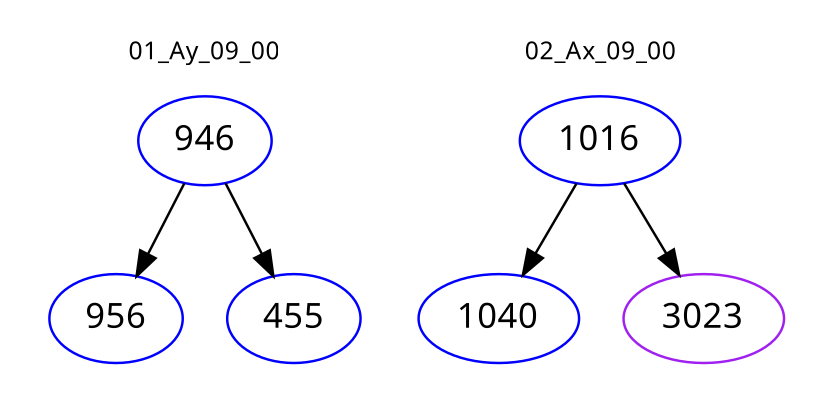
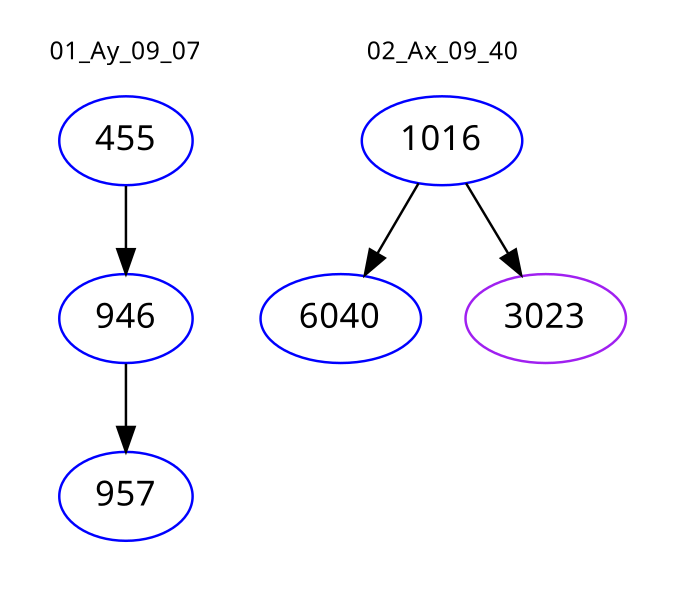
  digraph {
    fontname="Noto Sans"
    node [color=blue fontname="Noto Sans"]
    edge [color=black fontname="Noto Sans"]
    n1 [label=946]
-   n2 [label=956]
+   n2 [label=957]
    n3 [label=455]
    n4 [label=1016]
-   n5 [label=1040]
+   n5 [label=6040]
    n6 [color=purple label=3023]
    subgraph cluster_1 {
      color=white
      fontsize=10
-     label="01_Ay_09_00"
+     label="01_Ay_09_07"
      n1
      n2
      n3
    }
    subgraph cluster_2 {
      color=white
      fontsize=10
-     label="02_Ax_09_00"
+     label="02_Ax_09_40"
      n4
      n5
      n6
    }
    n1 -> n2
-   n1 -> n3
+   n3 -> n1
    n4 -> n5
    n4 -> n6
  }
